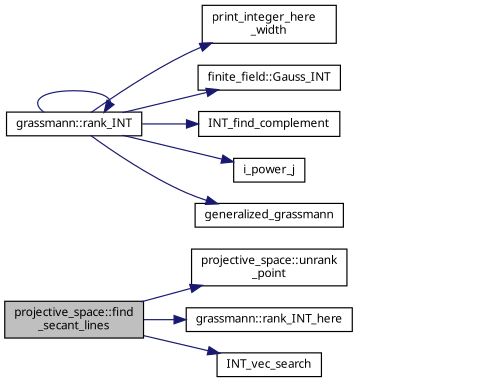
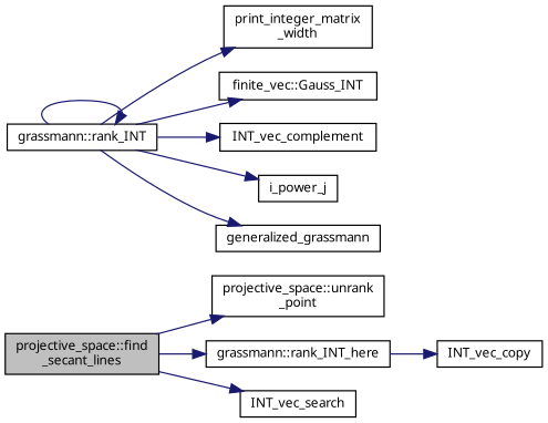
  digraph {
    fontname="Noto Sans"
    rankdir=LR
    node [color=black fillcolor=white fontname="Noto Sans" fontsize=10 shape=record style=filled]
    edge [color=midnightblue fontname="Noto Sans" fontsize=10 labelfontname=Helvetica labelfontsize=10 style=solid]
    n1 [fillcolor=grey75 fontcolor=black height=0.2 label="projective_space::find\l_secant_lines" width=0.4]
    n2 [height=0.2 label="projective_space::unrank\l_point" width=0.4]
    n3 [height=0.2 label="grassmann::rank_INT_here" width=0.4]
    n4 [height=0.2 label=INT_vec_search width=0.4]
+   n5 [height=0.2 label=INT_vec_copy width=0.4]
    n6 [height=0.2 label="grassmann::rank_INT" width=0.4]
-   n7 [height=0.2 label="print_integer_here\l_width" width=0.4]
-   n8 [height=0.2 label="finite_field::Gauss_INT" width=0.4]
-   n9 [height=0.2 label=INT_find_complement width=0.4]
+   n7 [height=0.2 label="print_integer_matrix\l_width" width=0.4]
+   n8 [height=0.2 label="finite_vec::Gauss_INT" width=0.4]
+   n9 [height=0.2 label=INT_vec_complement width=0.4]
    n10 [height=0.2 label=i_power_j width=0.4]
    n11 [height=0.2 label=generalized_grassmann width=0.4]
    n1 -> n2
    n1 -> n3
    n1 -> n4
+   n3 -> n5
    n6 -> n6
    n6 -> n7
    n6 -> n8
    n6 -> n9
    n6 -> n10
    n6 -> n11
  }
